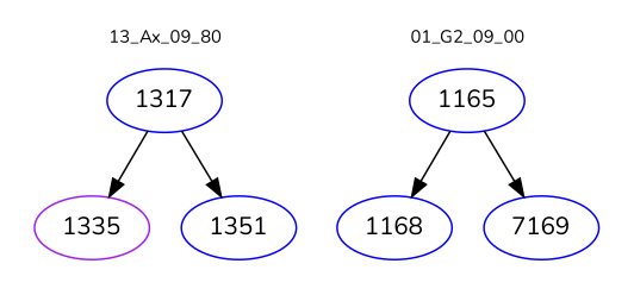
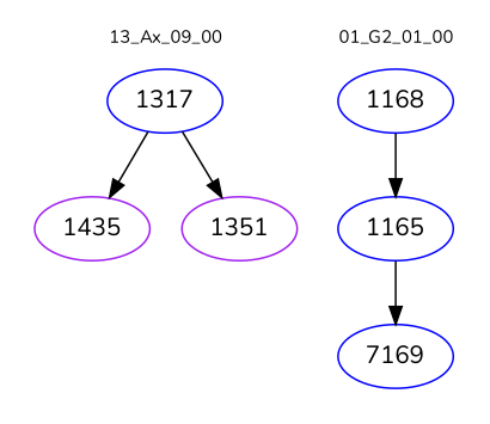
  digraph {
    fontname=Nunito
    node [color=blue fontname=Nunito]
    edge [color=black fontname=Nunito]
    n1 [label=1317]
-   n2 [color=purple label=1335]
-   n3 [label=1351]
+   n2 [color=purple label=1435]
+   n3 [color=purple label=1351]
    n4 [label=1168]
    n5 [label=1165]
    n6 [label=7169]
    subgraph cluster_1 {
      color=white
      fontsize=10
-     label="13_Ax_09_80"
+     label="13_Ax_09_00"
      n1
      n2
      n3
    }
    subgraph cluster_2 {
      color=white
      fontsize=10
-     label="01_G2_09_00"
+     label="01_G2_01_00"
      n4
      n5
      n6
    }
    n1 -> n2
    n1 -> n3
-   n5 -> n4
+   n4 -> n5
    n5 -> n6
  }
